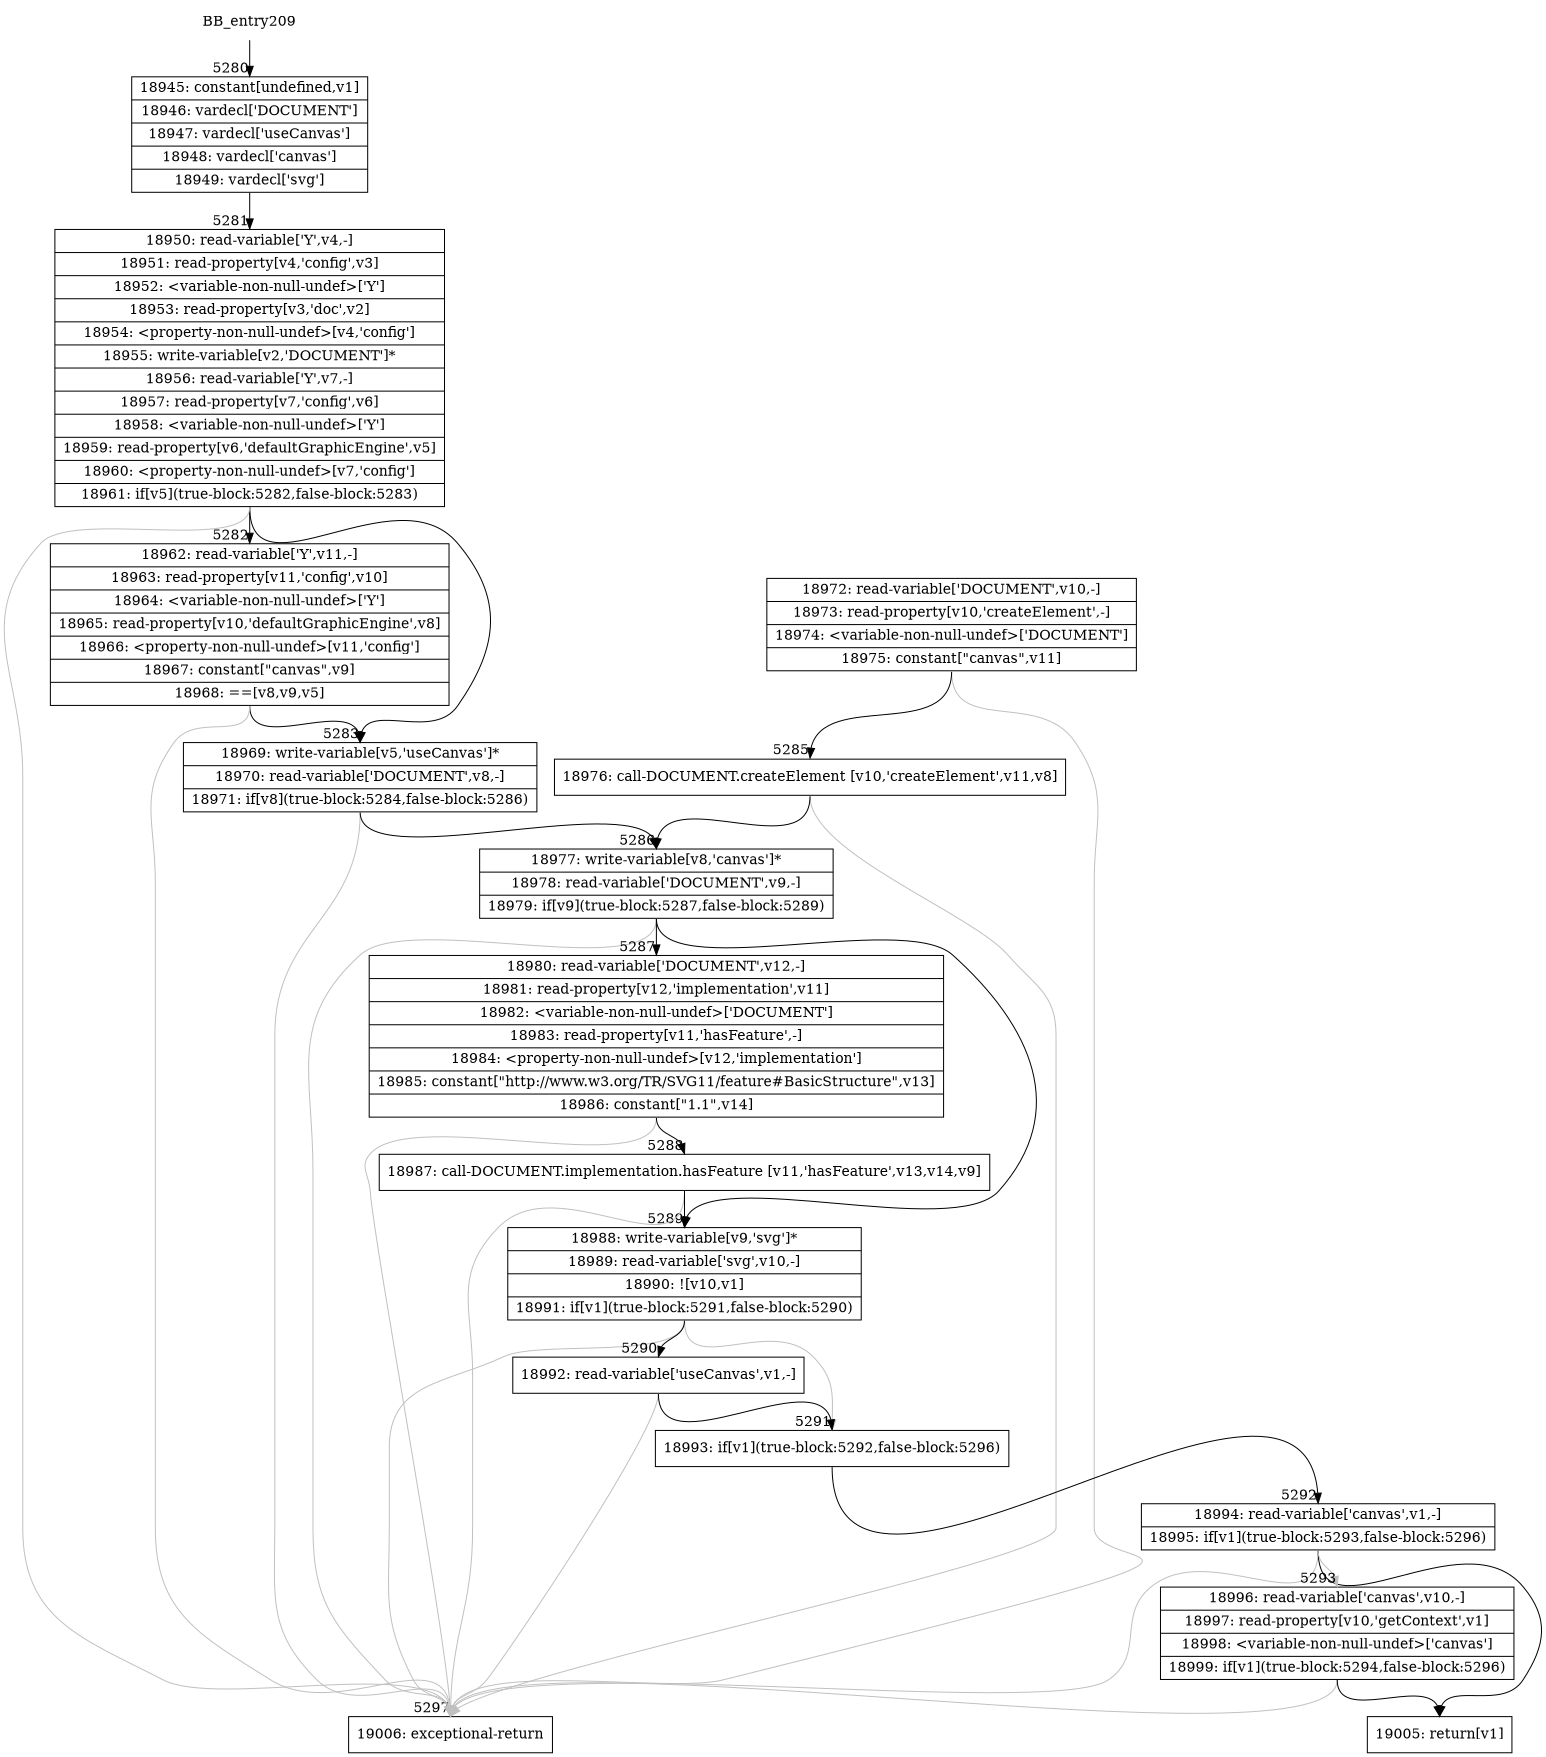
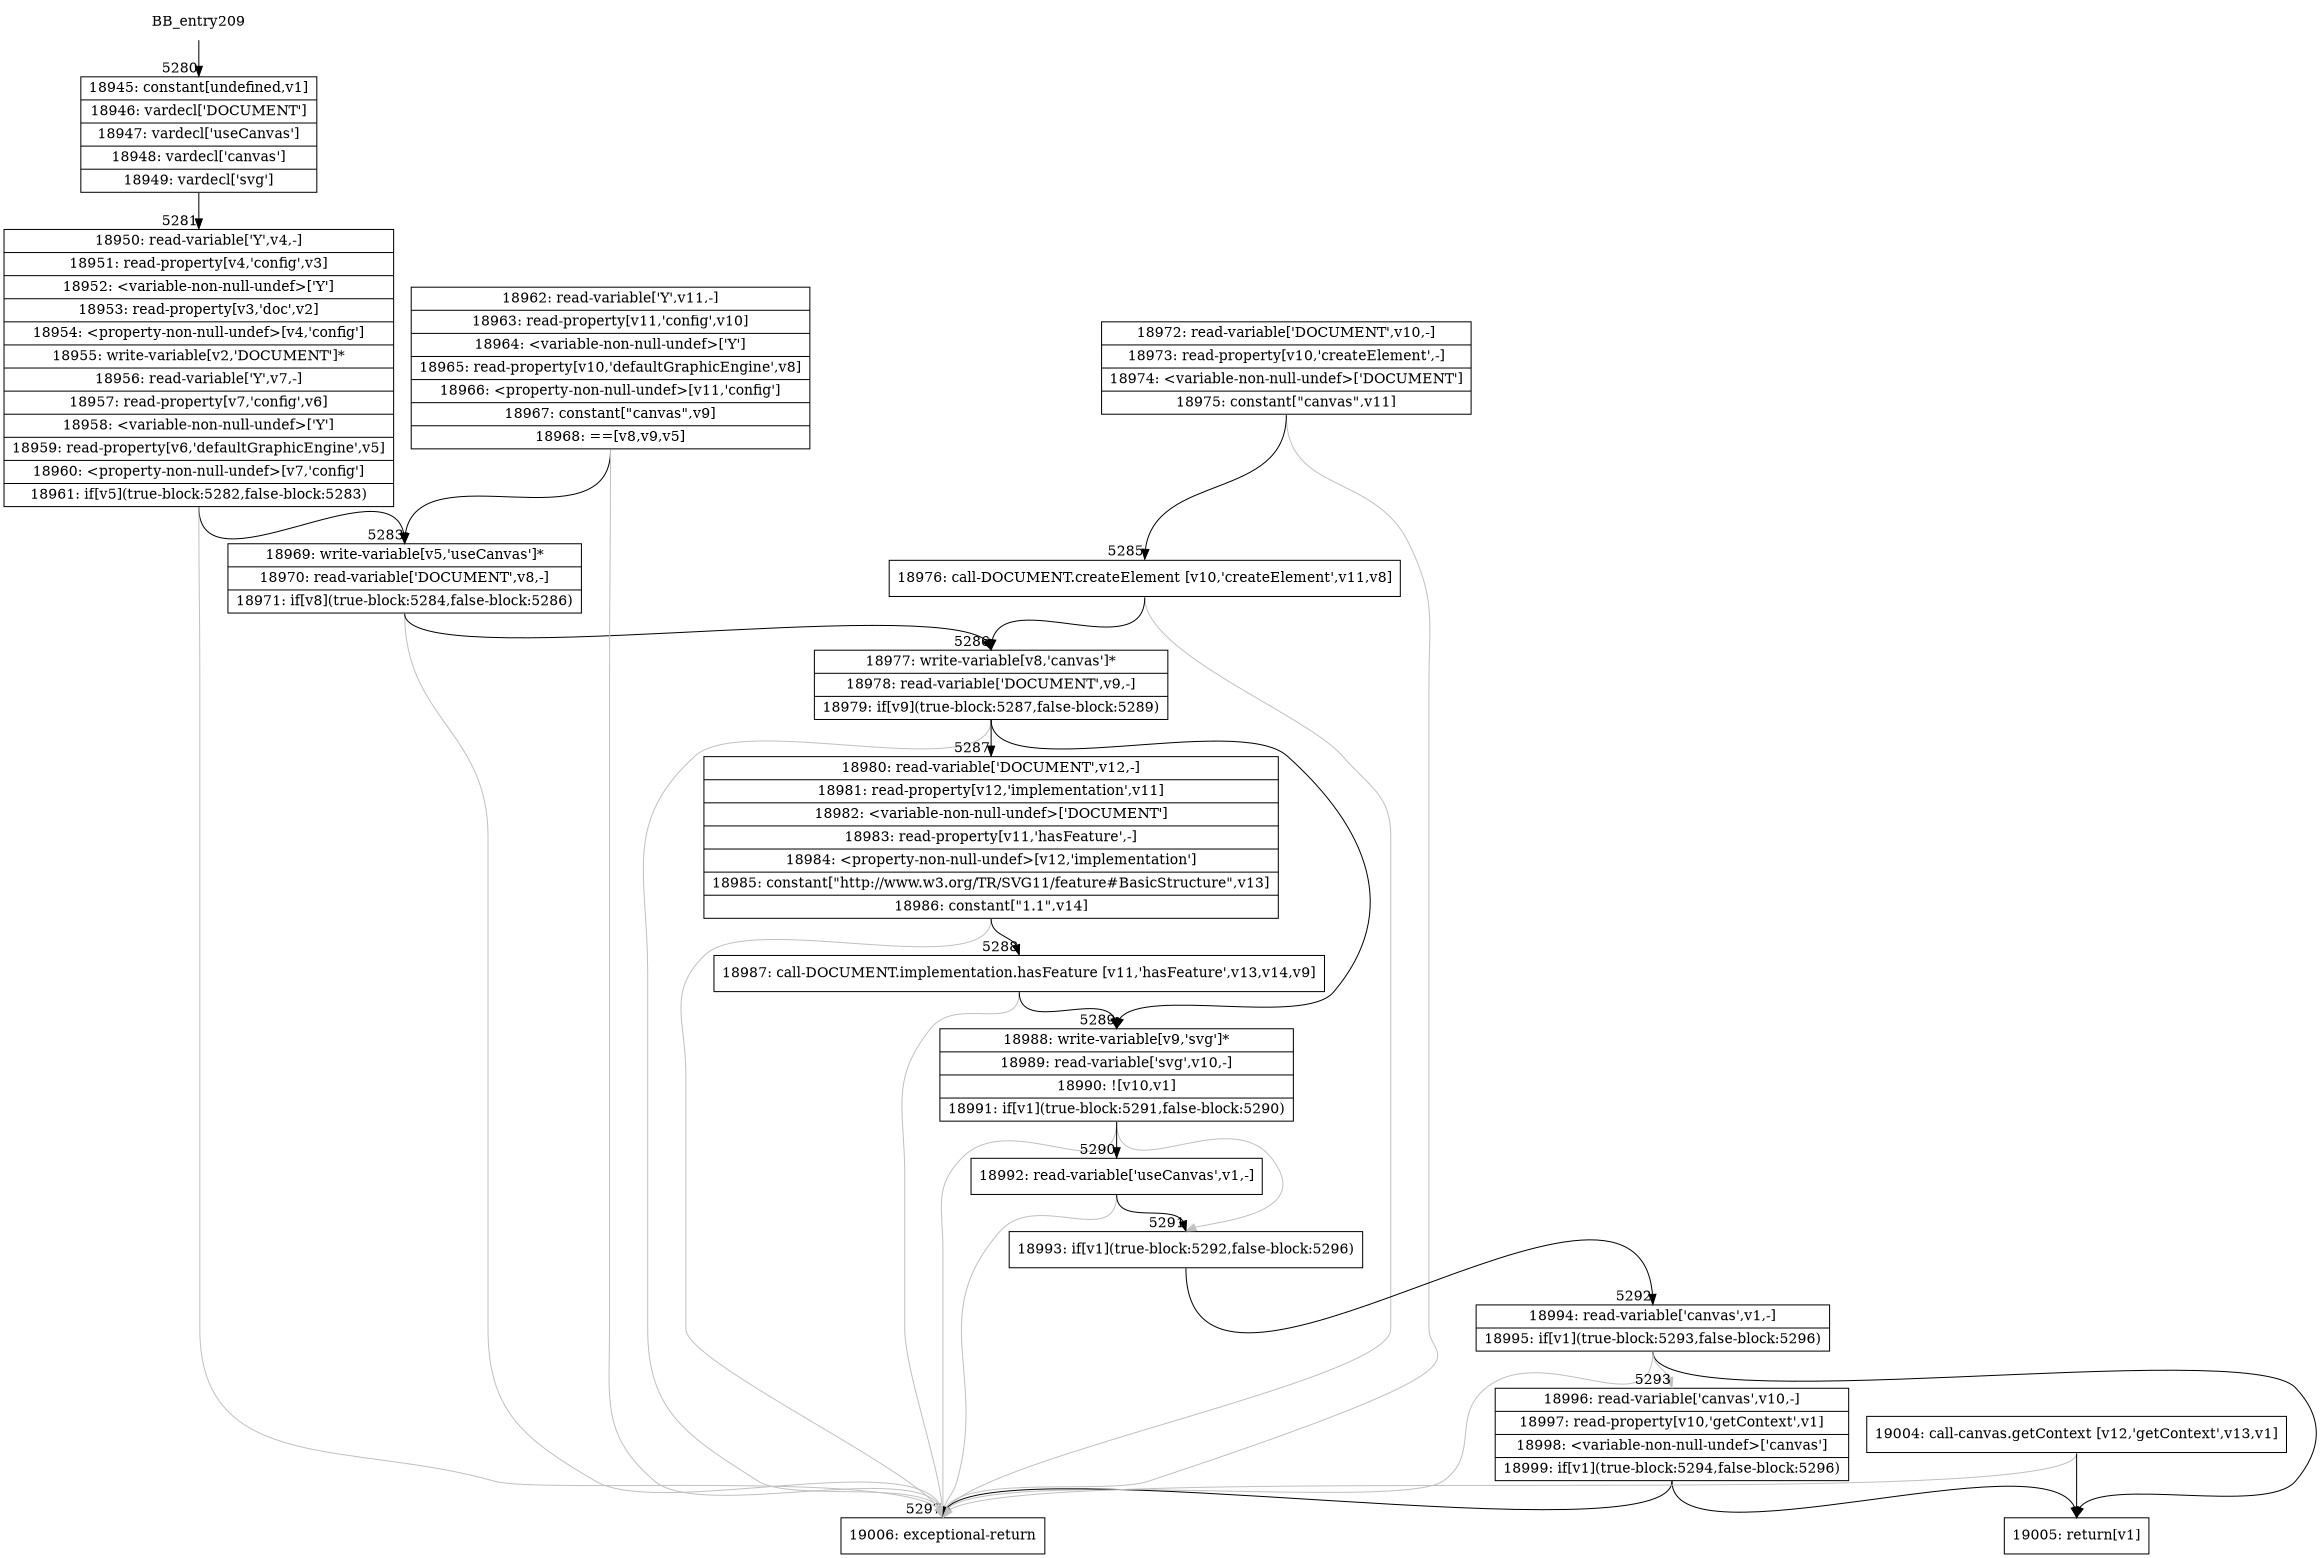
  digraph {
    rankdir=TD
    node [shape=record]
    edge [headport=n tailport=s]
    n1 [label=BB_entry209 shape=none]
    n2 [label="{18945: constant[undefined,v1]|18946: vardecl['DOCUMENT']|18947: vardecl['useCanvas']|18948: vardecl['canvas']|18949: vardecl['svg']}"]
    n3 [label="{18950: read-variable['Y',v4,-]|18951: read-property[v4,'config',v3]|18952: \<variable-non-null-undef\>['Y']|18953: read-property[v3,'doc',v2]|18954: \<property-non-null-undef\>[v4,'config']|18955: write-variable[v2,'DOCUMENT']*|18956: read-variable['Y',v7,-]|18957: read-property[v7,'config',v6]|18958: \<variable-non-null-undef\>['Y']|18959: read-property[v6,'defaultGraphicEngine',v5]|18960: \<property-non-null-undef\>[v7,'config']|18961: if[v5](true-block:5282,false-block:5283)}"]
    n4 [label="{18969: write-variable[v5,'useCanvas']*|18970: read-variable['DOCUMENT',v8,-]|18971: if[v8](true-block:5284,false-block:5286)}"]
    n5 [label="{18962: read-variable['Y',v11,-]|18963: read-property[v11,'config',v10]|18964: \<variable-non-null-undef\>['Y']|18965: read-property[v10,'defaultGraphicEngine',v8]|18966: \<property-non-null-undef\>[v11,'config']|18967: constant[\"canvas\",v9]|18968: ==[v8,v9,v5]}"]
    n6 [label="{19006: exceptional-return}"]
    n7 [label="{18977: write-variable[v8,'canvas']*|18978: read-variable['DOCUMENT',v9,-]|18979: if[v9](true-block:5287,false-block:5289)}"]
    n8 [label="{18988: write-variable[v9,'svg']*|18989: read-variable['svg',v10,-]|18990: ![v10,v1]|18991: if[v1](true-block:5291,false-block:5290)}"]
    n9 [label="{18980: read-variable['DOCUMENT',v12,-]|18981: read-property[v12,'implementation',v11]|18982: \<variable-non-null-undef\>['DOCUMENT']|18983: read-property[v11,'hasFeature',-]|18984: \<property-non-null-undef\>[v12,'implementation']|18985: constant[\"http://www.w3.org/TR/SVG11/feature#BasicStructure\",v13]|18986: constant[\"1.1\",v14]}"]
    n10 [label="{18972: read-variable['DOCUMENT',v10,-]|18973: read-property[v10,'createElement',-]|18974: \<variable-non-null-undef\>['DOCUMENT']|18975: constant[\"canvas\",v11]}"]
    n11 [label="{18976: call-DOCUMENT.createElement [v10,'createElement',v11,v8]}"]
    n12 [label="{18993: if[v1](true-block:5292,false-block:5296)}"]
    n13 [label="{18992: read-variable['useCanvas',v1,-]}"]
    n14 [label="{18987: call-DOCUMENT.implementation.hasFeature [v11,'hasFeature',v13,v14,v9]}"]
    n15 [label="{18994: read-variable['canvas',v1,-]|18995: if[v1](true-block:5293,false-block:5296)}"]
    n16 [label="{19005: return[v1]}"]
    n17 [label="{18996: read-variable['canvas',v10,-]|18997: read-property[v10,'getContext',v1]|18998: \<variable-non-null-undef\>['canvas']|18999: if[v1](true-block:5294,false-block:5296)}"]
+   n18 [label="{19004: call-canvas.getContext [v12,'getContext',v13,v1]}"]
    n1 -> n2 [headlabel="    5280"]
    n2 -> n3 [headlabel="      5281"]
    n3 -> n4 [headlabel="      5283"]
-   n3 -> n5 [headlabel="      5282"]
    n3 -> n6 [color=gray headlabel="      5297"]
    n4 -> n6 [color=gray]
    n4 -> n7 [headlabel="      5286"]
    n5 -> n4
    n5 -> n6 [color=gray]
    n7 -> n6 [color=gray]
    n7 -> n8 [headlabel="      5289"]
    n7 -> n9 [headlabel="      5287"]
    n8 -> n6 [color=gray]
    n8 -> n12 [color=gray headlabel="      5291"]
    n8 -> n13 [headlabel="      5290"]
    n9 -> n6 [color=gray]
    n9 -> n14 [headlabel="      5288"]
    n10 -> n6 [color=gray]
    n10 -> n11 [headlabel="      5285"]
    n11 -> n6 [color=gray]
    n11 -> n7
    n12 -> n15 [headlabel="      5292"]
    n13 -> n6 [color=gray]
    n13 -> n12
    n14 -> n6 [color=gray]
    n14 -> n8
    n15 -> n6 [color=gray]
    n15 -> n16
    n15 -> n17 [color=gray headlabel="      5293"]
-   n17 -> n6 [color=gray]
+   n17 -> n6 [color=black]
    n17 -> n16
+   n18 -> n6 [color=gray]
+   n18 -> n16
  }
